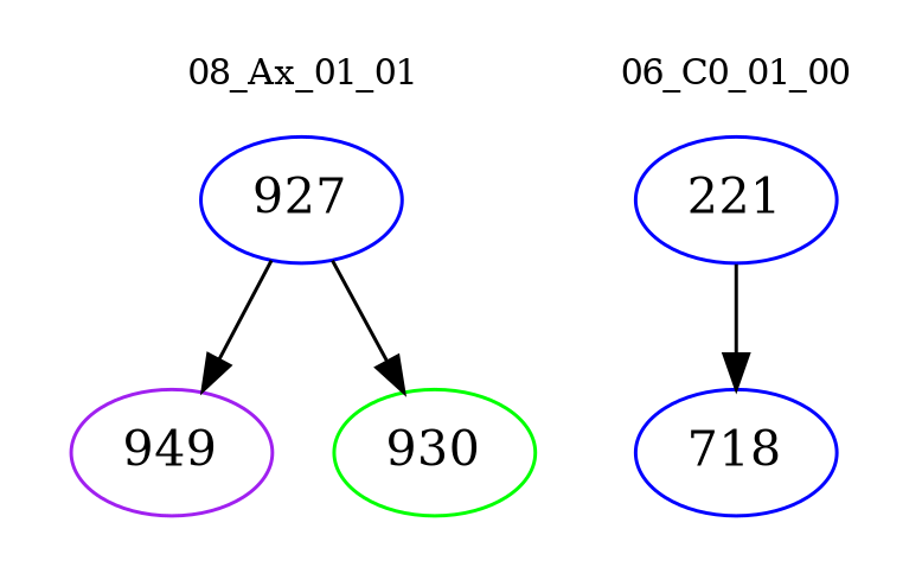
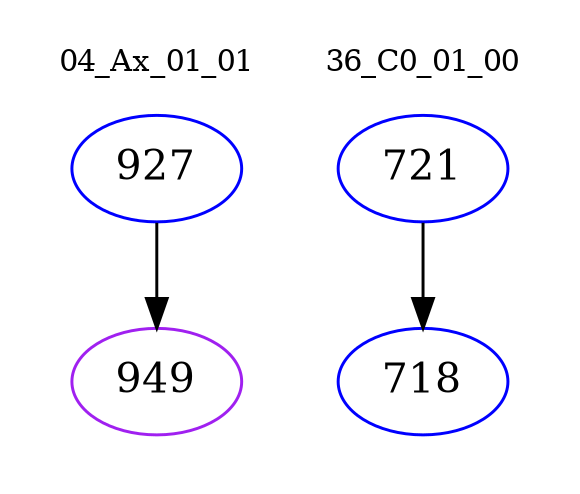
  digraph {
    node [color=blue]
    edge [color=black]
    n1 [label=927]
    n2 [color=purple label=949]
-   n3 [color=green label=930]
-   n4 [label=221]
+   n4 [label=721]
    n5 [label=718]
    subgraph cluster_1 {
      color=white
      fontsize=10
-     label="08_Ax_01_01"
+     label="04_Ax_01_01"
      n1
      n2
-     n3
    }
    subgraph cluster_2 {
      color=white
      fontsize=10
-     label="06_C0_01_00"
+     label="36_C0_01_00"
      n4
      n5
    }
    n1 -> n2
-   n1 -> n3
    n4 -> n5
  }
